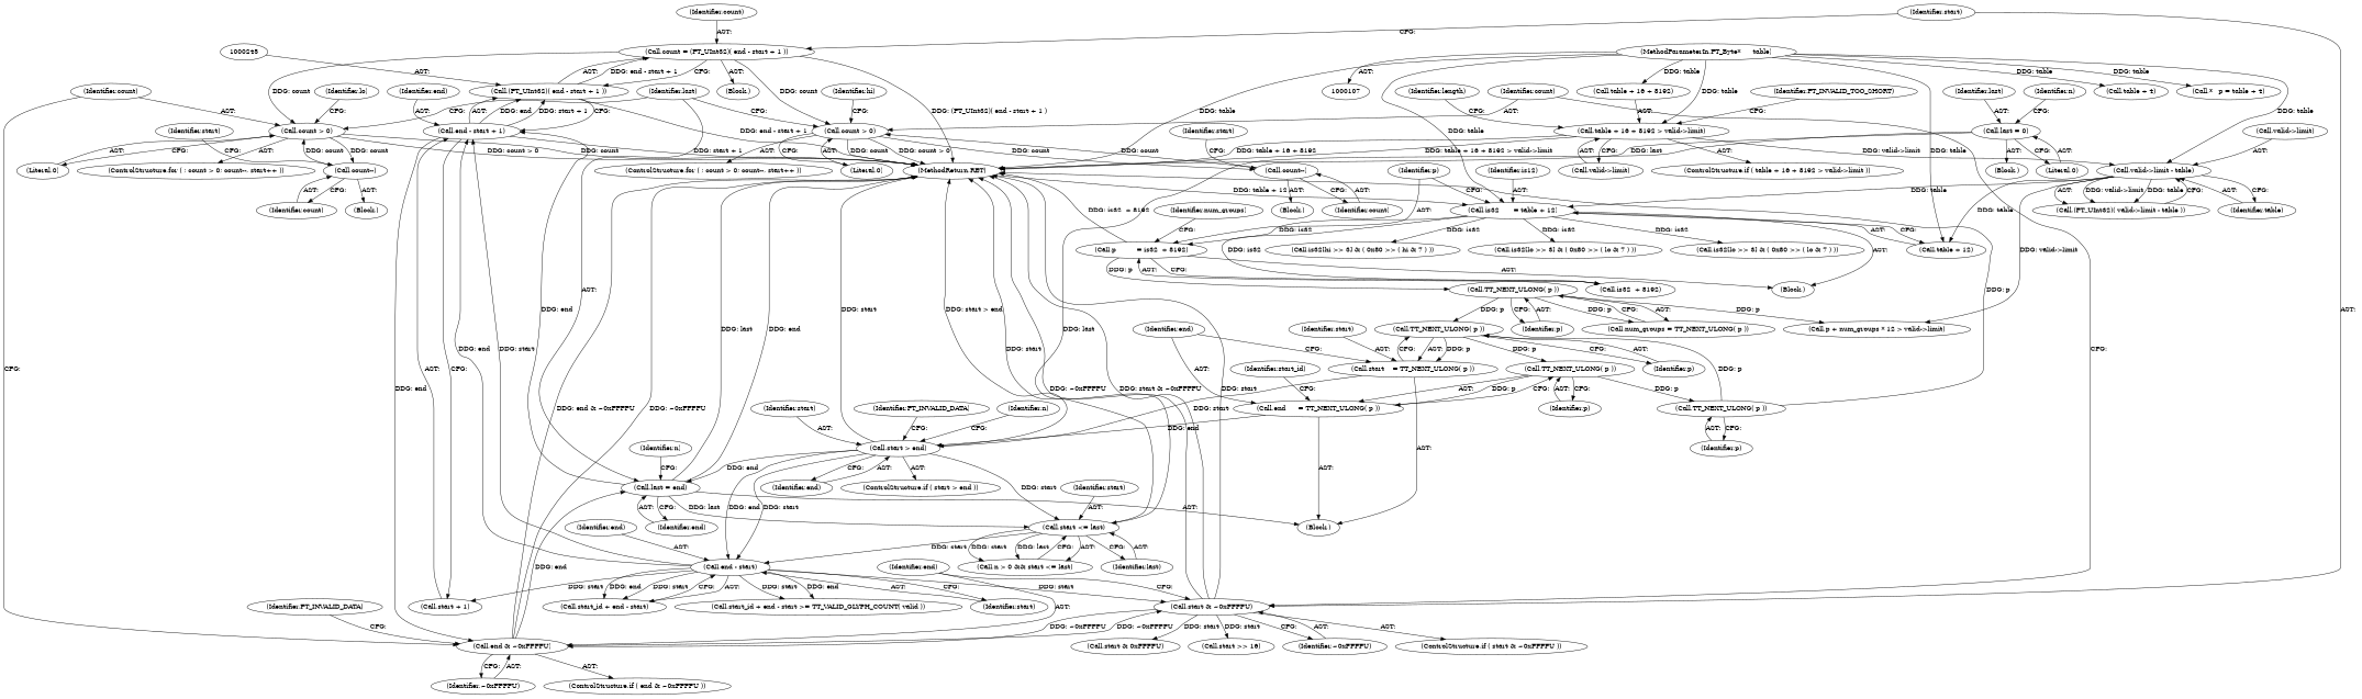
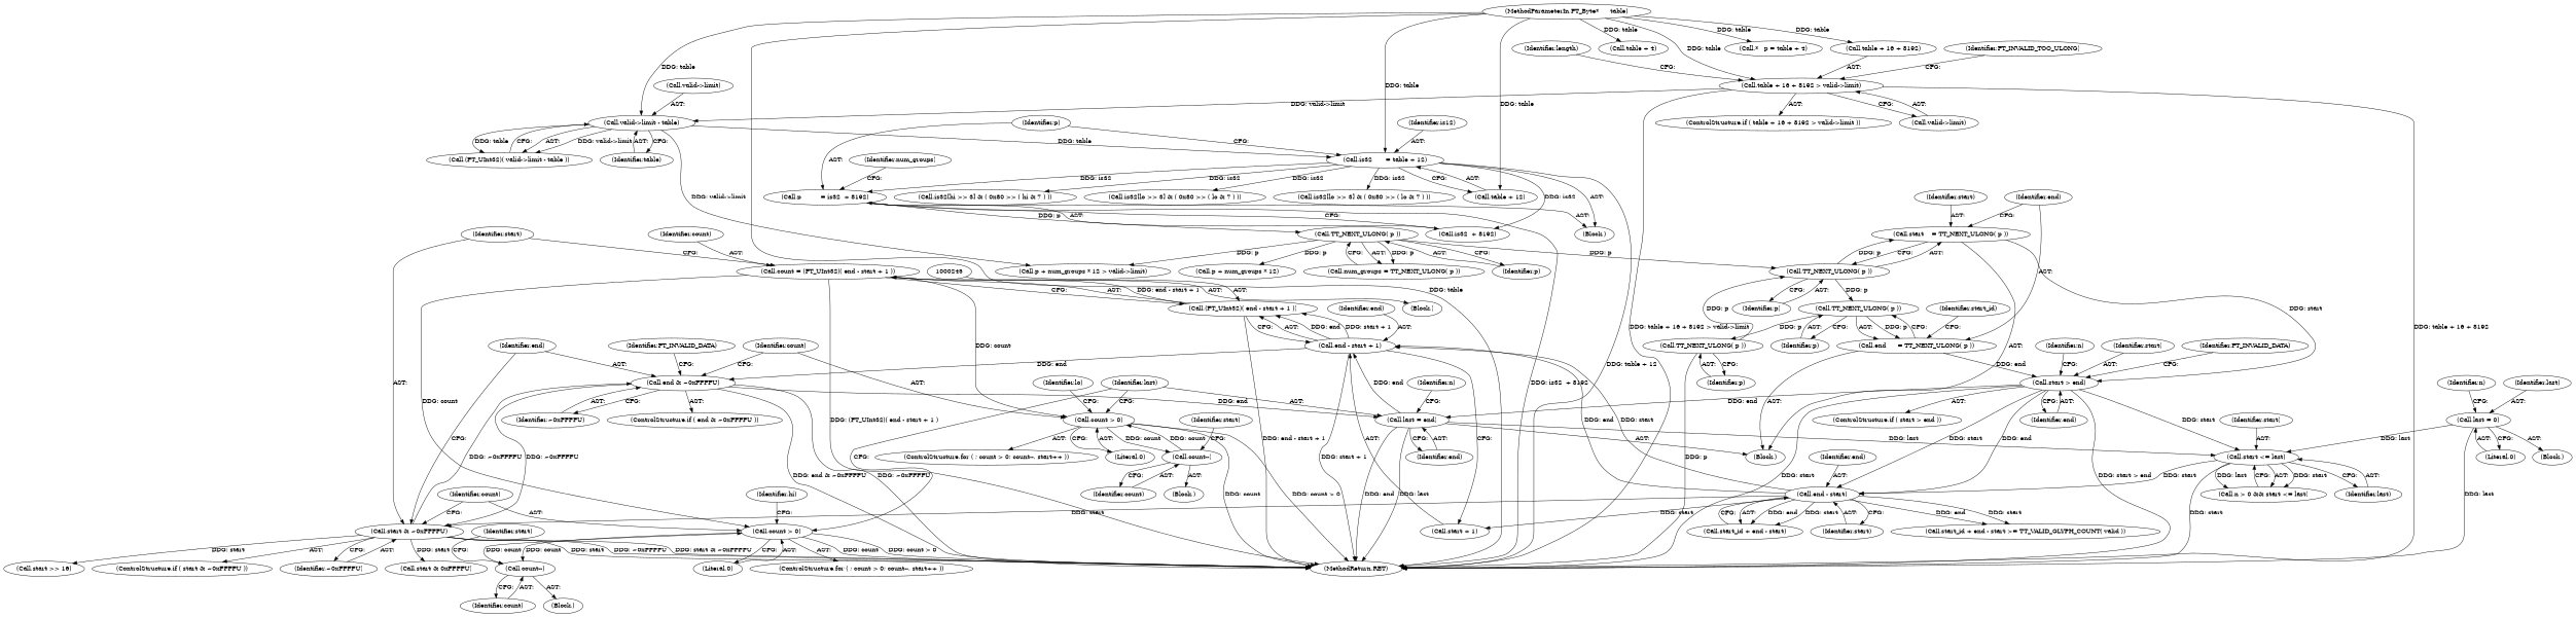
  digraph {
    n1 [label="(Call,count = (FT_UInt32)( end - start + 1 ))"]
    n2 [label="(Call,(FT_UInt32)( end - start + 1 ))"]
    n3 [label="(Call,count > 0)"]
    n4 [label="(Call,count > 0)"]
    n5 [label="(Block,)"]
    n6 [label="(MethodReturn,RET)"]
    n7 [label="(Call,end - start + 1)"]
    n8 [label="(Call,count--)"]
    n9 [label="(Literal,0)"]
    n10 [label="(ControlStructure,for ( ; count > 0; count--, start++ ))"]
    n11 [label="(Call,count--)"]
    n12 [label="(ControlStructure,for ( ; count > 0; count--, start++ ))"]
    n13 [label="(Literal,0)"]
    n14 [label="(Call,end & ~0xFFFFU)"]
    n15 [label="(Call,start + 1)"]
    n16 [label="(Call,last = end)"]
    n17 [label="(Call,start <= last)"]
    n18 [label="(Block,)"]
    n19 [label="(Identifier,end)"]
    n20 [label="(Call,start & ~0xFFFFU)"]
    n21 [label="(Identifier,~0xFFFFU)"]
    n22 [label="(ControlStructure,if ( end & ~0xFFFFU ))"]
    n23 [label="(Call,end - start)"]
    n24 [label="(Call,start_id + end - start)"]
    n25 [label="(Call,start_id + end - start >= TT_VALID_GLYPH_COUNT( valid ))"]
    n26 [label="(Identifier,start)"]
    n27 [label="(Call,start >> 16)"]
    n28 [label="(Identifier,~0xFFFFU)"]
    n29 [label="(ControlStructure,if ( start & ~0xFFFFU ))"]
    n30 [label="(Call,start & 0xFFFFU)"]
    n31 [label="(Call,start > end)"]
    n32 [label="(ControlStructure,if ( start > end ))"]
    n33 [label="(Identifier,end)"]
    n34 [label="(Identifier,last)"]
    n35 [label="(Call,n > 0 && start <= last)"]
    n36 [label="(Call,start    = TT_NEXT_ULONG( p ))"]
    n37 [label="(Call,TT_NEXT_ULONG( p ))"]
    n38 [label="(Call,TT_NEXT_ULONG( p ))"]
    n39 [label="(Identifier,p)"]
    n40 [label="(Call,TT_NEXT_ULONG( p ))"]
    n41 [label="(Call,end      = TT_NEXT_ULONG( p ))"]
    n42 [label="(Identifier,p)"]
    n43 [label="(Identifier,p)"]
    n44 [label="(Call,TT_NEXT_ULONG( p ))"]
    n45 [label="(Call,p + num_groups * 12 > valid->limit)"]
+   n46 [label="(Call,p + num_groups * 12)"]
    n47 [label="(Call,num_groups = TT_NEXT_ULONG( p ))"]
    n48 [label="(Identifier,p)"]
    n49 [label="(Call,p          = is32  + 8192)"]
    n50 [label="(Call,is32  + 8192)"]
    n51 [label="(Block,)"]
    n52 [label="(Call,is32       = table + 12)"]
    n53 [label="(Call,is32[lo >> 3] & ( 0x80 >> ( lo & 7 ) ))"]
    n54 [label="(Call,table + 12)"]
    n55 [label="(Call,is32[lo >> 3] & ( 0x80 >> ( lo & 7 ) ))"]
    n56 [label="(Call,is32[hi >> 3] & ( 0x80 >> ( hi & 7 ) ))"]
    n57 [label="(Call,valid->limit - table)"]
    n58 [label="(Call,(FT_UInt32)( valid->limit - table ))"]
    n59 [label="(Identifier,table)"]
    n60 [label="(Call,table + 16 + 8192 > valid->limit)"]
    n61 [label="(ControlStructure,if ( table + 16 + 8192 > valid->limit ))"]
    n62 [label="(Call,valid->limit)"]
    n63 [label="(MethodParameterIn,FT_Byte*      table)"]
    n64 [label="(Call,table + 4)"]
    n65 [label="(Call,table + 16 + 8192)"]
    n66 [label="(Call,*   p = table + 4)"]
-   1000107
    n68 [label="(Call,last = 0)"]
    n69 [label="(Literal,0)"]
    n70 [label="(Block,)"]
    n71 [label="(Identifier,count)"]
    n72 [label="(Block,)"]
    n73 [label="(Identifier,count)"]
    n74 [label="(Block,)"]
    n75 [label="(Identifier,start)"]
-   n76 [label="(Identifier,FT_INVALID_TOO_SHORT)"]
+   n76 [label="(Identifier,FT_INVALID_TOO_ULONG)"]
    n77 [label="(Identifier,count)"]
    n78 [label="(Identifier,last)"]
    n79 [label="(Identifier,start)"]
    n80 [label="(Identifier,num_groups)"]
    n81 [label="(Identifier,end)"]
    n82 [label="(Identifier,FT_INVALID_DATA)"]
    n83 [label="(Identifier,FT_INVALID_DATA)"]
    n84 [label="(Identifier,end)"]
    n85 [label="(Identifier,last)"]
    n86 [label="(Identifier,start_id)"]
    n87 [label="(Identifier,hi)"]
    n88 [label="(Identifier,count)"]
    n89 [label="(Identifier,end)"]
    n90 [label="(Identifier,n)"]
    n91 [label="(Identifier,length)"]
    n92 [label="(Identifier,start)"]
    n93 [label="(Identifier,start)"]
    n94 [label="(Identifier,end)"]
    n95 [label="(Identifier,n)"]
    n96 [label="(Identifier,is12)"]
    n97 [label="(Identifier,n)"]
    n98 [label="(Identifier,start)"]
    n99 [label="(Identifier,p)"]
    n100 [label="(Identifier,start)"]
    n101 [label="(Identifier,lo)"]
    n102 [label="(Identifier,count)"]
    n103 [label="(Call,valid->limit)"]
    1000245
    n1 -> n2 [label="CFG: "]
    n1 -> n3 [label="DDG: count"]
    n1 -> n4 [label="DDG: count"]
    n1 -> n5 [label="AST: "]
    n1 -> n6 [label="DDG: (FT_UInt32)( end - start + 1 )"]
    n2 -> n1 [label="AST: "]
    n2 -> n1 [label="DDG: end - start + 1"]
    n2 -> n6 [label="DDG: end - start + 1"]
    n2 -> n7 [label="CFG: "]
    n3 -> n6 [label="DDG: count"]
    n3 -> n6 [label="DDG: count > 0"]
    n3 -> n8 [label="DDG: count"]
    n3 -> n9 [label="CFG: "]
    n3 -> n10 [label="AST: "]
    n4 -> n6 [label="DDG: count > 0"]
    n4 -> n6 [label="DDG: count"]
    n4 -> n11 [label="DDG: count"]
    n4 -> n12 [label="AST: "]
    n4 -> n13 [label="CFG: "]
    n7 -> n2 [label="AST: "]
    n7 -> n2 [label="DDG: end"]
    n7 -> n2 [label="DDG: start + 1"]
    n7 -> n6 [label="DDG: start + 1"]
    n7 -> n14 [label="DDG: end"]
    n7 -> n15 [label="CFG: "]
    n8 -> n3 [label="DDG: count"]
    n8 -> n71 [label="CFG: "]
    n8 -> n72 [label="AST: "]
    n9 -> n3 [label="AST: "]
    n11 -> n4 [label="DDG: count"]
    n11 -> n73 [label="CFG: "]
    n11 -> n74 [label="AST: "]
    n13 -> n4 [label="AST: "]
    n14 -> n6 [label="DDG: ~0xFFFFU"]
    n14 -> n6 [label="DDG: end & ~0xFFFFU"]
    n14 -> n16 [label="DDG: end"]
    n14 -> n20 [label="DDG: ~0xFFFFU"]
    n14 -> n21 [label="CFG: "]
    n14 -> n22 [label="AST: "]
    n15 -> n7 [label="AST: "]
    n16 -> n6 [label="DDG: end"]
    n16 -> n6 [label="DDG: last"]
    n16 -> n7 [label="DDG: end"]
    n16 -> n17 [label="DDG: last"]
    n16 -> n18 [label="AST: "]
    n16 -> n19 [label="CFG: "]
    n17 -> n6 [label="DDG: start"]
    n17 -> n23 [label="DDG: start"]
    n17 -> n34 [label="CFG: "]
    n17 -> n35 [label="AST: "]
    n17 -> n35 [label="DDG: start"]
    n17 -> n35 [label="DDG: last"]
    n19 -> n16 [label="AST: "]
    n20 -> n6 [label="DDG: start"]
    n20 -> n6 [label="DDG: ~0xFFFFU"]
    n20 -> n6 [label="DDG: start & ~0xFFFFU"]
    n20 -> n14 [label="DDG: ~0xFFFFU"]
    n20 -> n27 [label="DDG: start"]
    n20 -> n28 [label="CFG: "]
    n20 -> n29 [label="AST: "]
    n20 -> n30 [label="DDG: start"]
    n21 -> n14 [label="AST: "]
    n23 -> n7 [label="DDG: end"]
    n23 -> n7 [label="DDG: start"]
    n23 -> n15 [label="DDG: start"]
    n23 -> n20 [label="DDG: start"]
    n23 -> n24 [label="AST: "]
    n23 -> n24 [label="DDG: end"]
    n23 -> n24 [label="DDG: start"]
    n23 -> n25 [label="DDG: end"]
    n23 -> n25 [label="DDG: start"]
    n23 -> n26 [label="CFG: "]
    n24 -> n23 [label="CFG: "]
    n26 -> n23 [label="AST: "]
    n28 -> n20 [label="AST: "]
    n31 -> n6 [label="DDG: start > end"]
    n31 -> n6 [label="DDG: start"]
    n31 -> n16 [label="DDG: end"]
    n31 -> n17 [label="DDG: start"]
    n31 -> n23 [label="DDG: end"]
    n31 -> n23 [label="DDG: start"]
    n31 -> n32 [label="AST: "]
    n31 -> n33 [label="CFG: "]
    n33 -> n31 [label="AST: "]
    n34 -> n17 [label="AST: "]
    n35 -> n17 [label="CFG: "]
    n36 -> n18 [label="AST: "]
    n36 -> n31 [label="DDG: start"]
    n36 -> n37 [label="CFG: "]
    n37 -> n36 [label="AST: "]
    n37 -> n36 [label="DDG: p"]
    n37 -> n38 [label="DDG: p"]
    n37 -> n39 [label="CFG: "]
    n38 -> n40 [label="DDG: p"]
    n38 -> n41 [label="AST: "]
    n38 -> n41 [label="DDG: p"]
    n38 -> n42 [label="CFG: "]
    n39 -> n37 [label="AST: "]
    n40 -> n6 [label="DDG: p"]
    n40 -> n37 [label="DDG: p"]
    n40 -> n43 [label="CFG: "]
    n41 -> n18 [label="AST: "]
    n41 -> n31 [label="DDG: end"]
    n41 -> n38 [label="CFG: "]
    n42 -> n38 [label="AST: "]
    n43 -> n40 [label="AST: "]
    n44 -> n37 [label="DDG: p"]
    n44 -> n45 [label="DDG: p"]
+   n44 -> n46 [label="DDG: p"]
    n44 -> n47 [label="AST: "]
    n44 -> n47 [label="DDG: p"]
    n44 -> n48 [label="CFG: "]
    n47 -> n44 [label="CFG: "]
    n48 -> n44 [label="AST: "]
    n49 -> n6 [label="DDG: is32  + 8192"]
    n49 -> n44 [label="DDG: p"]
    n49 -> n50 [label="CFG: "]
    n49 -> n51 [label="AST: "]
    n50 -> n49 [label="AST: "]
-   n6 -> n52 [label="DDG: table + 12"]
+   n52 -> n6 [label="DDG: table + 12"]
    n52 -> n49 [label="DDG: is32"]
    n52 -> n50 [label="DDG: is32"]
    n52 -> n51 [label="AST: "]
    n52 -> n53 [label="DDG: is32"]
    n52 -> n54 [label="CFG: "]
    n52 -> n55 [label="DDG: is32"]
    n52 -> n56 [label="DDG: is32"]
    n54 -> n52 [label="AST: "]
    n57 -> n45 [label="DDG: valid->limit"]
    n57 -> n52 [label="DDG: table"]
-   n57 -> n54 [label="DDG: table"]
    n57 -> n58 [label="AST: "]
    n57 -> n58 [label="DDG: valid->limit"]
    n57 -> n58 [label="DDG: table"]
    n57 -> n59 [label="CFG: "]
    n58 -> n57 [label="CFG: "]
    n59 -> n57 [label="AST: "]
    n60 -> n6 [label="DDG: table + 16 + 8192 > valid->limit"]
    n60 -> n6 [label="DDG: table + 16 + 8192"]
    n60 -> n57 [label="DDG: valid->limit"]
    n60 -> n61 [label="AST: "]
    n60 -> n62 [label="CFG: "]
    n62 -> n60 [label="AST: "]
    n63 -> n6 [label="DDG: table"]
    n63 -> n52 [label="DDG: table"]
    n63 -> n54 [label="DDG: table"]
    n63 -> n57 [label="DDG: table"]
    n63 -> n60 [label="DDG: table"]
    n63 -> n64 [label="DDG: table"]
    n63 -> n65 [label="DDG: table"]
    n63 -> n66 [label="DDG: table"]
-   n63 -> 1000107 [label="AST: "]
    n65 -> n60 [label="AST: "]
    n68 -> n6 [label="DDG: last"]
    n68 -> n17 [label="DDG: last"]
    n68 -> n69 [label="CFG: "]
    n68 -> n70 [label="AST: "]
    n69 -> n68 [label="AST: "]
    n71 -> n8 [label="AST: "]
    n73 -> n11 [label="AST: "]
    n75 -> n31 [label="AST: "]
    n76 -> n60 [label="CFG: "]
    n77 -> n4 [label="AST: "]
    n77 -> n14 [label="CFG: "]
    n78 -> n68 [label="AST: "]
    n79 -> n11 [label="CFG: "]
    n80 -> n49 [label="CFG: "]
    n81 -> n7 [label="AST: "]
    n82 -> n14 [label="CFG: "]
    n83 -> n31 [label="CFG: "]
    n84 -> n14 [label="AST: "]
    n84 -> n20 [label="CFG: "]
    n85 -> n3 [label="CFG: "]
    n85 -> n4 [label="CFG: "]
    n85 -> n16 [label="AST: "]
    n86 -> n41 [label="CFG: "]
    n87 -> n3 [label="CFG: "]
    n88 -> n1 [label="AST: "]
    n89 -> n23 [label="AST: "]
    n90 -> n68 [label="CFG: "]
    n91 -> n60 [label="CFG: "]
    n92 -> n1 [label="CFG: "]
    n92 -> n20 [label="AST: "]
    n93 -> n8 [label="CFG: "]
    n94 -> n36 [label="CFG: "]
    n94 -> n41 [label="AST: "]
    n95 -> n31 [label="CFG: "]
    n96 -> n52 [label="AST: "]
    n97 -> n16 [label="CFG: "]
    n98 -> n17 [label="AST: "]
    n99 -> n49 [label="AST: "]
    n99 -> n52 [label="CFG: "]
    n100 -> n36 [label="AST: "]
    n101 -> n4 [label="CFG: "]
    n102 -> n3 [label="AST: "]
    n102 -> n20 [label="CFG: "]
    n103 -> n57 [label="AST: "]
    1000245 -> n2 [label="AST: "]
  }
